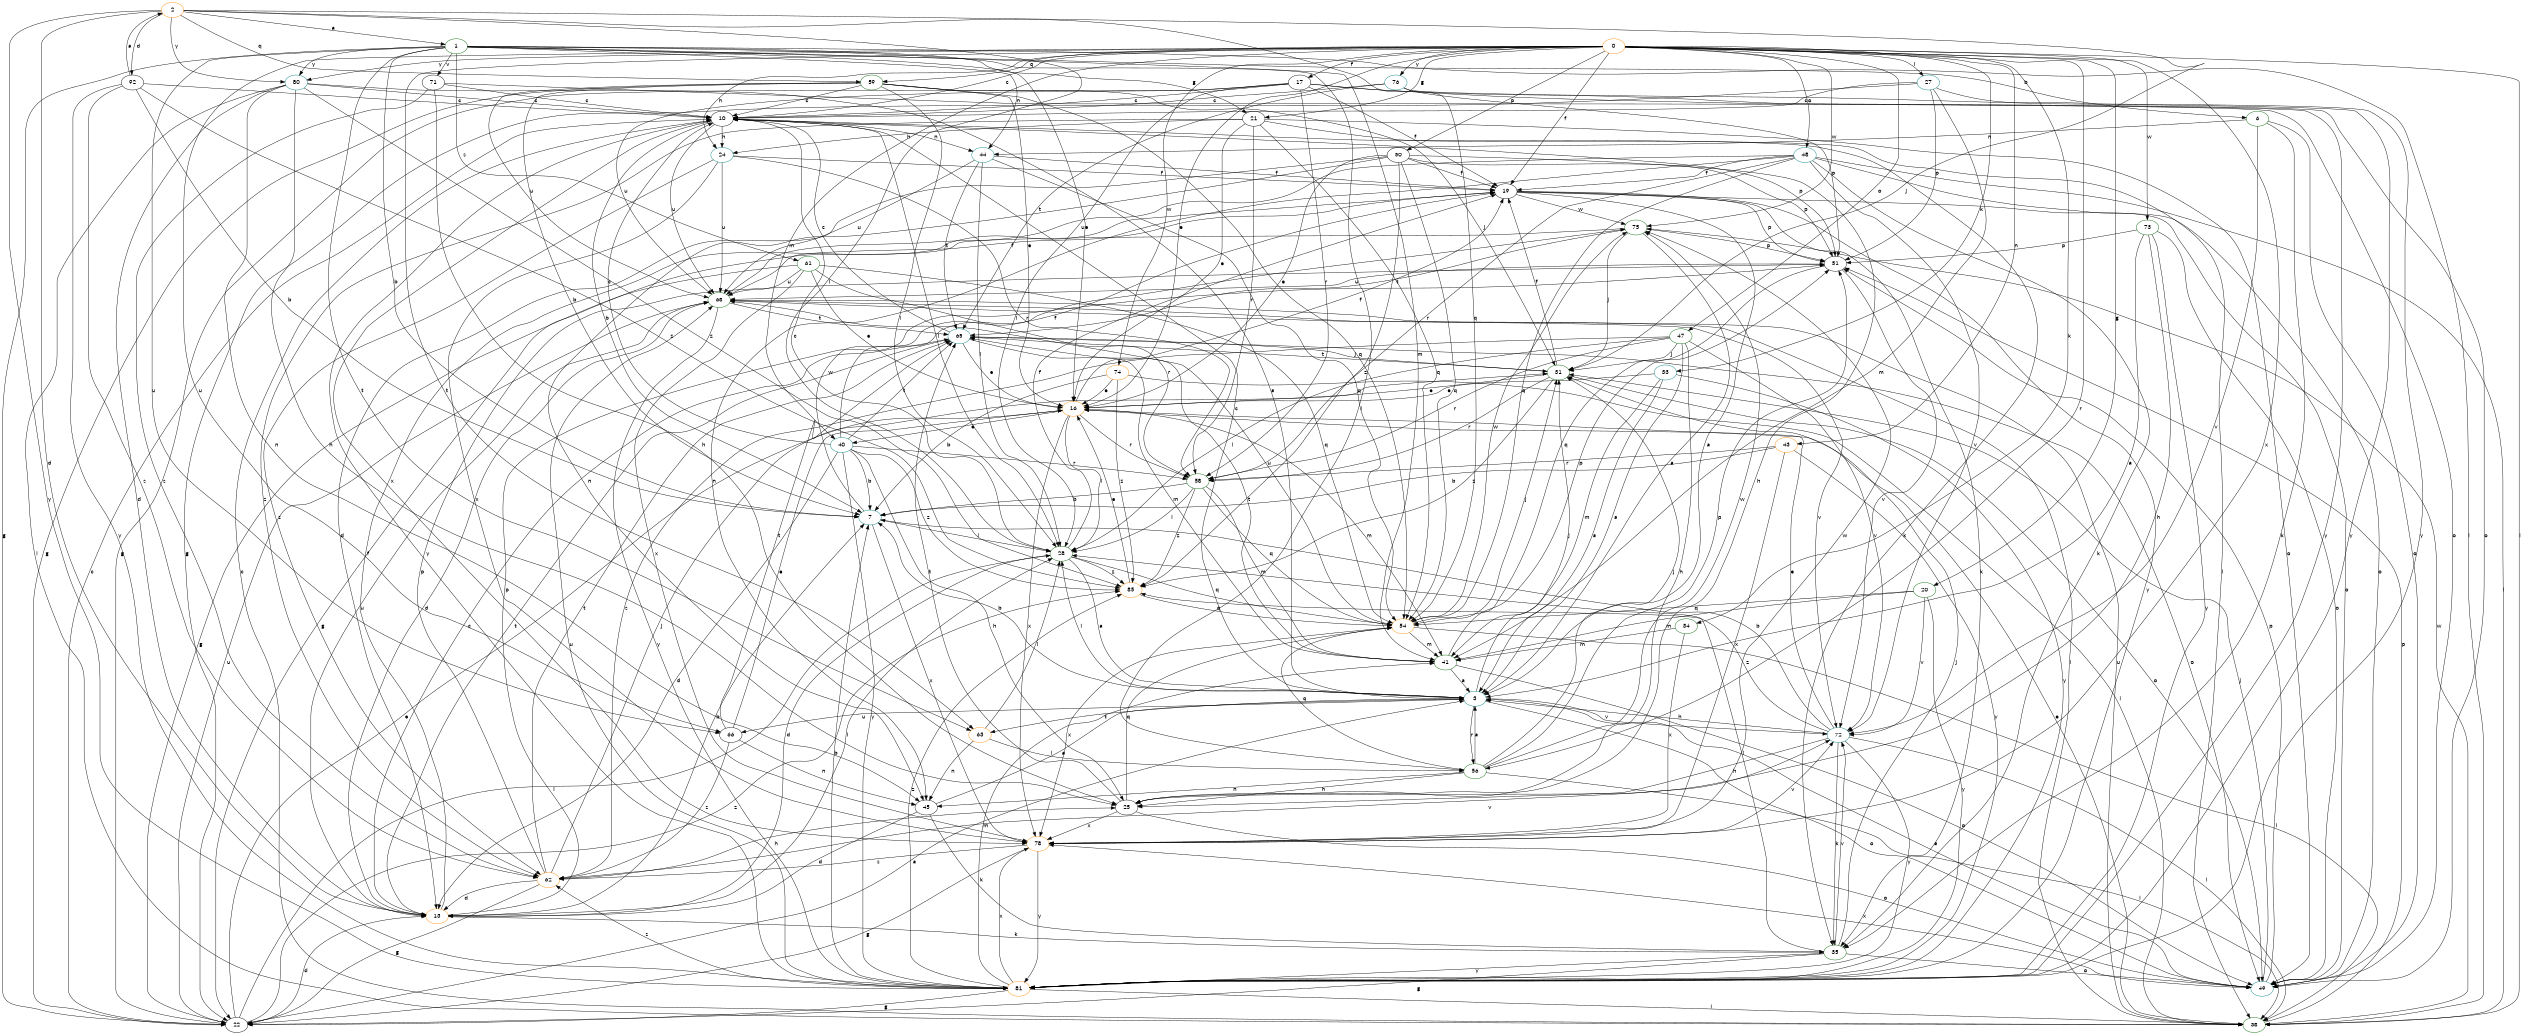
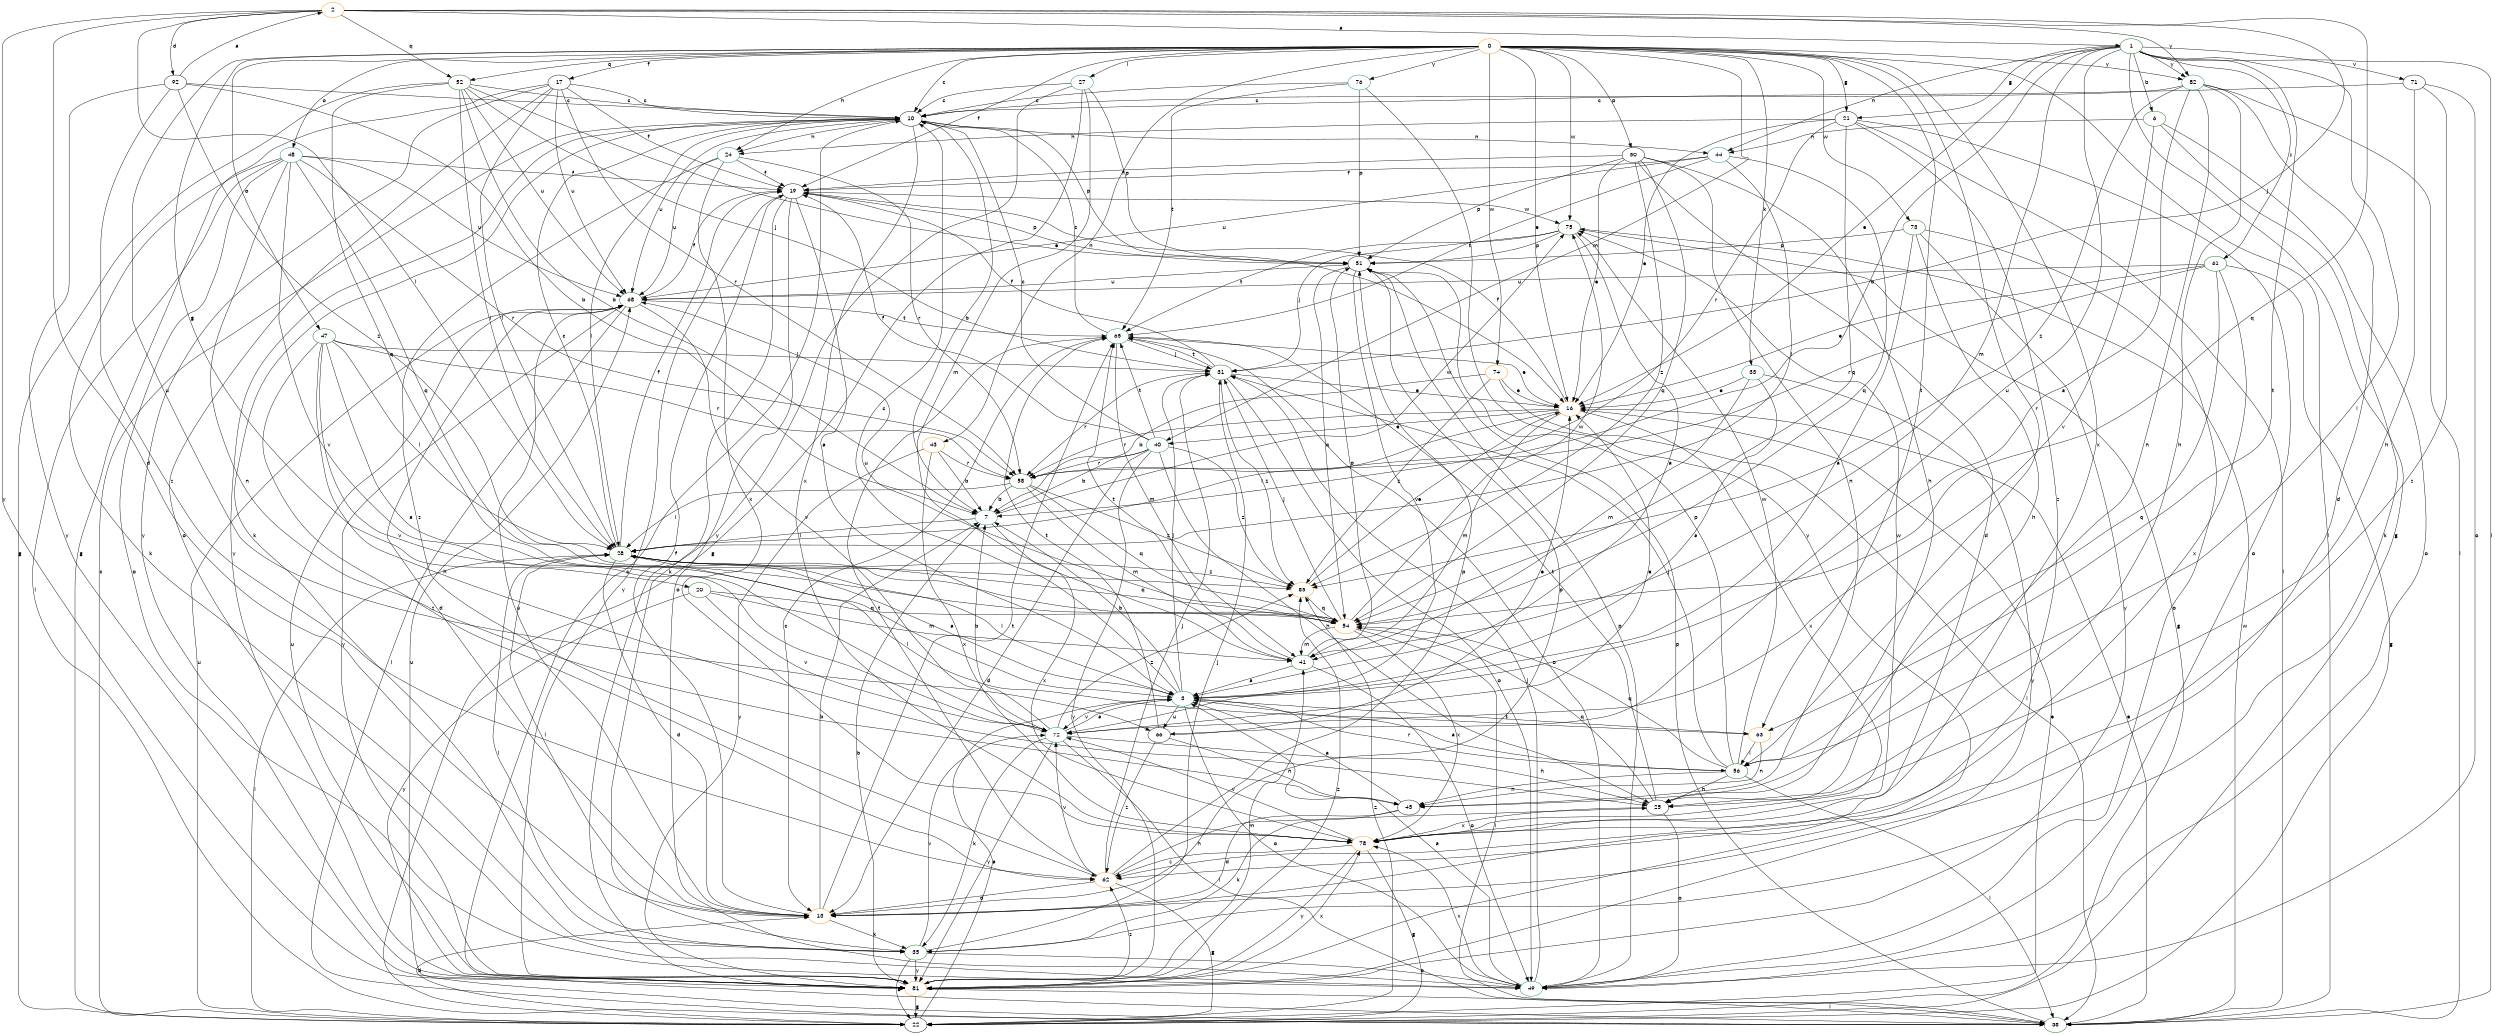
  strict digraph {
    fontname=Lato
    node [color=darkgreen fontname=Lato]
    edge [fontname=Lato]
    0 [color=darkorange]
    10 [color=black]
    16 [color=darkorange]
    17 [color=black]
    19 [color=black]
    20
    21 [color=black]
    24 [color=teal]
    27 [color=teal]
    33 [color=teal]
-   34
    38
    40 [color=teal]
    43 [color=darkorange]
    47
    48 [color=teal]
    50 [color=black]
-   52 [label=59]
+   52
    56
    63 [color=darkorange]
    66 [color=black]
    73
    74 [color=darkorange]
    75
    76 [color=teal]
    78 [color=darkorange]
-   80 [color=teal]
+   80 [color=teal label=82]
    7 [color=teal]
    44 [color=teal]
    28
    81 [color=darkorange]
    35
    51 [color=black]
    68
    41
    58
    22 [color=black]
    49 [color=teal]
    3 [color=teal]
    54 [color=darkorange]
    72 [color=teal]
    62 [color=darkorange]
    13 [color=darkorange]
    85 [color=darkorange]
    65 [color=teal]
    25 [color=black]
    31
    45 [color=black]
    1
    6
    61
    71 [color=black]
    2 [color=darkorange]
    n54 [color=black label=92]
    0 -> 10 [label=c]
    0 -> 16 [label=e]
    0 -> 17 [label=f]
    0 -> 19 [label=f]
    0 -> 20 [label=g]
    0 -> 21 [label=g]
    0 -> 24 [label=h]
    0 -> 27 [label=i]
    0 -> 33 [label=k]
-   0 -> 34 [label=k]
    0 -> 38 [label=l]
    0 -> 40 [label=m]
    0 -> 43 [label=n]
    0 -> 47 [label=o]
    0 -> 48 [label=o]
    0 -> 50 [label=p]
    0 -> 52 [label=q]
    0 -> 56 [label=r]
    0 -> 63 [label=t]
    0 -> 66 [label=u]
    0 -> 73 [label=w]
    0 -> 74 [label=w]
    0 -> 75 [label=w]
    0 -> 76 [label=y]
    0 -> 78 [label=x]
    0 -> 80 [label=y]
    10 -> 24 [label=h]
    10 -> 78 [label=x]
    10 -> 7 [label=b]
    10 -> 44 [label=n]
    10 -> 28 [label=i]
    10 -> 81 [label=y]
    10 -> 35 [label=k]
    10 -> 51 [label=p]
    10 -> 68 [label=u]
    16 -> 19 [label=f]
    16 -> 40 [label=e]
    16 -> 78 [label=x]
    16 -> 28 [label=i]
    16 -> 41 [label=m]
    16 -> 58 [label=r]
    17 -> 10 [label=c]
    17 -> 19 [label=f]
    17 -> 28 [label=i]
    17 -> 81 [label=y]
    17 -> 68 [label=u]
    17 -> 58 [label=r]
    17 -> 22 [label=g]
    17 -> 49 [label=o]
    19 -> 75 [label=w]
    19 -> 81 [label=y]
    19 -> 35 [label=k]
    19 -> 51 [label=p]
    19 -> 49 [label=o]
    19 -> 3 [label=a]
    20 -> 81 [label=y]
    20 -> 41 [label=m]
    20 -> 54 [label=q]
    20 -> 72 [label=v]
    21 -> 16 [label=e]
    21 -> 24 [label=h]
    21 -> 38 [label=l]
    21 -> 58 [label=r]
    21 -> 49 [label=o]
    21 -> 54 [label=q]
    21 -> 62 [label=s]
    24 -> 19 [label=f]
    24 -> 78 [label=x]
    24 -> 68 [label=u]
    24 -> 58 [label=r]
    24 -> 62 [label=s]
    27 -> 10 [label=c]
    27 -> 81 [label=y]
    27 -> 51 [label=p]
    27 -> 41 [label=m]
    27 -> 22 [label=g]
    33 -> 16 [label=e]
    33 -> 81 [label=y]
    33 -> 41 [label=m]
    33 -> 3 [label=a]
-   34 -> 78 [label=x]
-   34 -> 41 [label=m]
    38 -> 10 [label=c]
    38 -> 16 [label=e]
    38 -> 75 [label=w]
    38 -> 51 [label=p]
    38 -> 68 [label=u]
    40 -> 10 [label=c]
    40 -> 19 [label=f]
    40 -> 7 [label=b]
    40 -> 81 [label=y]
    40 -> 58 [label=r]
    40 -> 13 [label=d]
    40 -> 85 [label=z]
    40 -> 65 [label=t]
    40 -> 25 [label=h]
    43 -> 78 [label=x]
    43 -> 7 [label=b]
    43 -> 81 [label=y]
    43 -> 58 [label=r]
    47 -> 28 [label=i]
    47 -> 58 [label=r]
    47 -> 3 [label=a]
    47 -> 72 [label=v]
    47 -> 62 [label=s]
    47 -> 25 [label=h]
    47 -> 31 [label=j]
    48 -> 19 [label=f]
    48 -> 38 [label=l]
    48 -> 35 [label=k]
    48 -> 68 [label=u]
    48 -> 58 [label=r]
    48 -> 49 [label=o]
    48 -> 54 [label=q]
    48 -> 72 [label=v]
    48 -> 45 [label=n]
    50 -> 16 [label=e]
    50 -> 19 [label=f]
    50 -> 51 [label=p]
    50 -> 54 [label=q]
    50 -> 13 [label=d]
    50 -> 85 [label=z]
    50 -> 25 [label=h]
    50 -> 45 [label=n]
    52 -> 10 [label=c]
    52 -> 16 [label=e]
    52 -> 7 [label=b]
    52 -> 28 [label=i]
    52 -> 68 [label=u]
    52 -> 22 [label=g]
    52 -> 54 [label=q]
    52 -> 31 [label=j]
    56 -> 38 [label=l]
    56 -> 75 [label=w]
    56 -> 51 [label=p]
    56 -> 3 [label=a]
    56 -> 54 [label=q]
    56 -> 25 [label=h]
    56 -> 31 [label=j]
    56 -> 45 [label=n]
    63 -> 56 [label=l]
    63 -> 28 [label=i]
    63 -> 45 [label=n]
    66 -> 16 [label=e]
    66 -> 62 [label=s]
    66 -> 65 [label=t]
    66 -> 45 [label=n]
    73 -> 81 [label=y]
    73 -> 51 [label=p]
    73 -> 49 [label=o]
    73 -> 3 [label=a]
    73 -> 25 [label=h]
    74 -> 16 [label=e]
    74 -> 38 [label=l]
    74 -> 7 [label=b]
    74 -> 85 [label=z]
    75 -> 51 [label=p]
    75 -> 22 [label=g]
    75 -> 3 [label=a]
    75 -> 65 [label=t]
    75 -> 31 [label=j]
    76 -> 10 [label=c]
    76 -> 81 [label=y]
    76 -> 51 [label=p]
    76 -> 65 [label=t]
    78 -> 75 [label=w]
    78 -> 81 [label=y]
    78 -> 22 [label=g]
    78 -> 72 [label=v]
    78 -> 62 [label=s]
    80 -> 10 [label=c]
    80 -> 38 [label=l]
    80 -> 3 [label=a]
    80 -> 13 [label=d]
    80 -> 85 [label=z]
    80 -> 25 [label=h]
    80 -> 45 [label=n]
    7 -> 75 [label=w]
    7 -> 78 [label=x]
    7 -> 28 [label=i]
    44 -> 19 [label=f]
    44 -> 28 [label=i]
    44 -> 68 [label=u]
    44 -> 54 [label=q]
    44 -> 65 [label=t]
    28 -> 10 [label=c]
    28 -> 19 [label=f]
    28 -> 3 [label=a]
    28 -> 54 [label=q]
    28 -> 13 [label=d]
    28 -> 85 [label=z]
    81 -> 38 [label=l]
    81 -> 78 [label=x]
    81 -> 7 [label=b]
    81 -> 68 [label=u]
    81 -> 41 [label=m]
    81 -> 22 [label=g]
    81 -> 62 [label=s]
    81 -> 85 [label=z]
    35 -> 28 [label=i]
    35 -> 81 [label=y]
    35 -> 22 [label=g]
    35 -> 49 [label=o]
    35 -> 72 [label=v]
    35 -> 31 [label=j]
    51 -> 68 [label=u]
    51 -> 54 [label=q]
    51 -> 72 [label=v]
    68 -> 19 [label=f]
    68 -> 38 [label=l]
    68 -> 81 [label=y]
    68 -> 72 [label=v]
    68 -> 13 [label=d]
    68 -> 65 [label=t]
    41 -> 51 [label=p]
    41 -> 49 [label=o]
    41 -> 3 [label=a]
    41 -> 65 [label=t]
    58 -> 7 [label=b]
    58 -> 28 [label=i]
    58 -> 41 [label=m]
    58 -> 54 [label=q]
    58 -> 85 [label=z]
    22 -> 10 [label=c]
    22 -> 16 [label=e]
    22 -> 28 [label=i]
    22 -> 68 [label=u]
    22 -> 3 [label=a]
    22 -> 13 [label=d]
    22 -> 85 [label=z]
    49 -> 78 [label=x]
    49 -> 51 [label=p]
    49 -> 3 [label=a]
    49 -> 31 [label=j]
    3 -> 10 [label=c]
    3 -> 56 [label=r]
    3 -> 63 [label=t]
    3 -> 66 [label=u]
    3 -> 7 [label=b]
    3 -> 28 [label=i]
    3 -> 49 [label=o]
    3 -> 72 [label=v]
    3 -> 31 [label=j]
    54 -> 38 [label=l]
    54 -> 75 [label=w]
    54 -> 78 [label=x]
    54 -> 68 [label=u]
    54 -> 41 [label=m]
    54 -> 31 [label=j]
    72 -> 16 [label=e]
    72 -> 38 [label=l]
    72 -> 7 [label=b]
    72 -> 81 [label=y]
    72 -> 35 [label=k]
-   72 -> 3 [label=h]
+   72 -> 3 [label=a]
    72 -> 85 [label=z]
    72 -> 25 [label=h]
    62 -> 51 [label=p]
    62 -> 22 [label=g]
    62 -> 72 [label=v]
    62 -> 13 [label=d]
    62 -> 65 [label=t]
    62 -> 25 [label=h]
    62 -> 31 [label=j]
    13 -> 19 [label=f]
    13 -> 7 [label=b]
    13 -> 28 [label=i]
    13 -> 35 [label=k]
    13 -> 51 [label=p]
    13 -> 68 [label=u]
    13 -> 65 [label=t]
    85 -> 16 [label=e]
    85 -> 54 [label=q]
    65 -> 10 [label=c]
    65 -> 16 [label=e]
    65 -> 41 [label=m]
    65 -> 49 [label=o]
    65 -> 13 [label=c]
    65 -> 31 [label=j]
    25 -> 78 [label=x]
    25 -> 49 [label=o]
    25 -> 54 [label=q]
    25 -> 65 [label=t]
    31 -> 16 [label=e]
    31 -> 19 [label=f]
    31 -> 58 [label=r]
    31 -> 49 [label=o]
    31 -> 85 [label=z]
    31 -> 65 [label=t]
    45 -> 35 [label=k]
    45 -> 3 [label=a]
    45 -> 13 [label=d]
    1 -> 16 [label=e]
    1 -> 21 [label=g]
    1 -> 38 [label=l]
    1 -> 56 [label=l]
    1 -> 63 [label=t]
    1 -> 66 [label=u]
    1 -> 80 [label=y]
    1 -> 7 [label=b]
    1 -> 44 [label=n]
    1 -> 41 [label=m]
    1 -> 22 [label=g]
    1 -> 6 [label=b]
    1 -> 61 [label=s]
    1 -> 71 [label=v]
    6 -> 44 [label=n]
    6 -> 35 [label=k]
    6 -> 49 [label=o]
    6 -> 72 [label=v]
    61 -> 16 [label=e]
    61 -> 78 [label=x]
    61 -> 68 [label=u]
    61 -> 58 [label=r]
    61 -> 22 [label=g]
-   61 -> 54 [label=q]
+   61 -> 56 [label=q]
    71 -> 10 [label=c]
    71 -> 49 [label=o]
    71 -> 62 [label=s]
    71 -> 25 [label=h]
    2 -> 52 [label=q]
    2 -> 80 [label=y]
    2 -> 28 [label=i]
    2 -> 81 [label=y]
    2 -> 54 [label=q]
    2 -> 13 [label=d]
    2 -> 31 [label=j]
    2 -> 1 [label=a]
    2 -> n54 [label=d]
    n54 -> 10 [label=c]
    n54 -> 7 [label=b]
    n54 -> 81 [label=y]
    n54 -> 62 [label=s]
    n54 -> 85 [label=z]
    n54 -> 2 [label=a]
  }
